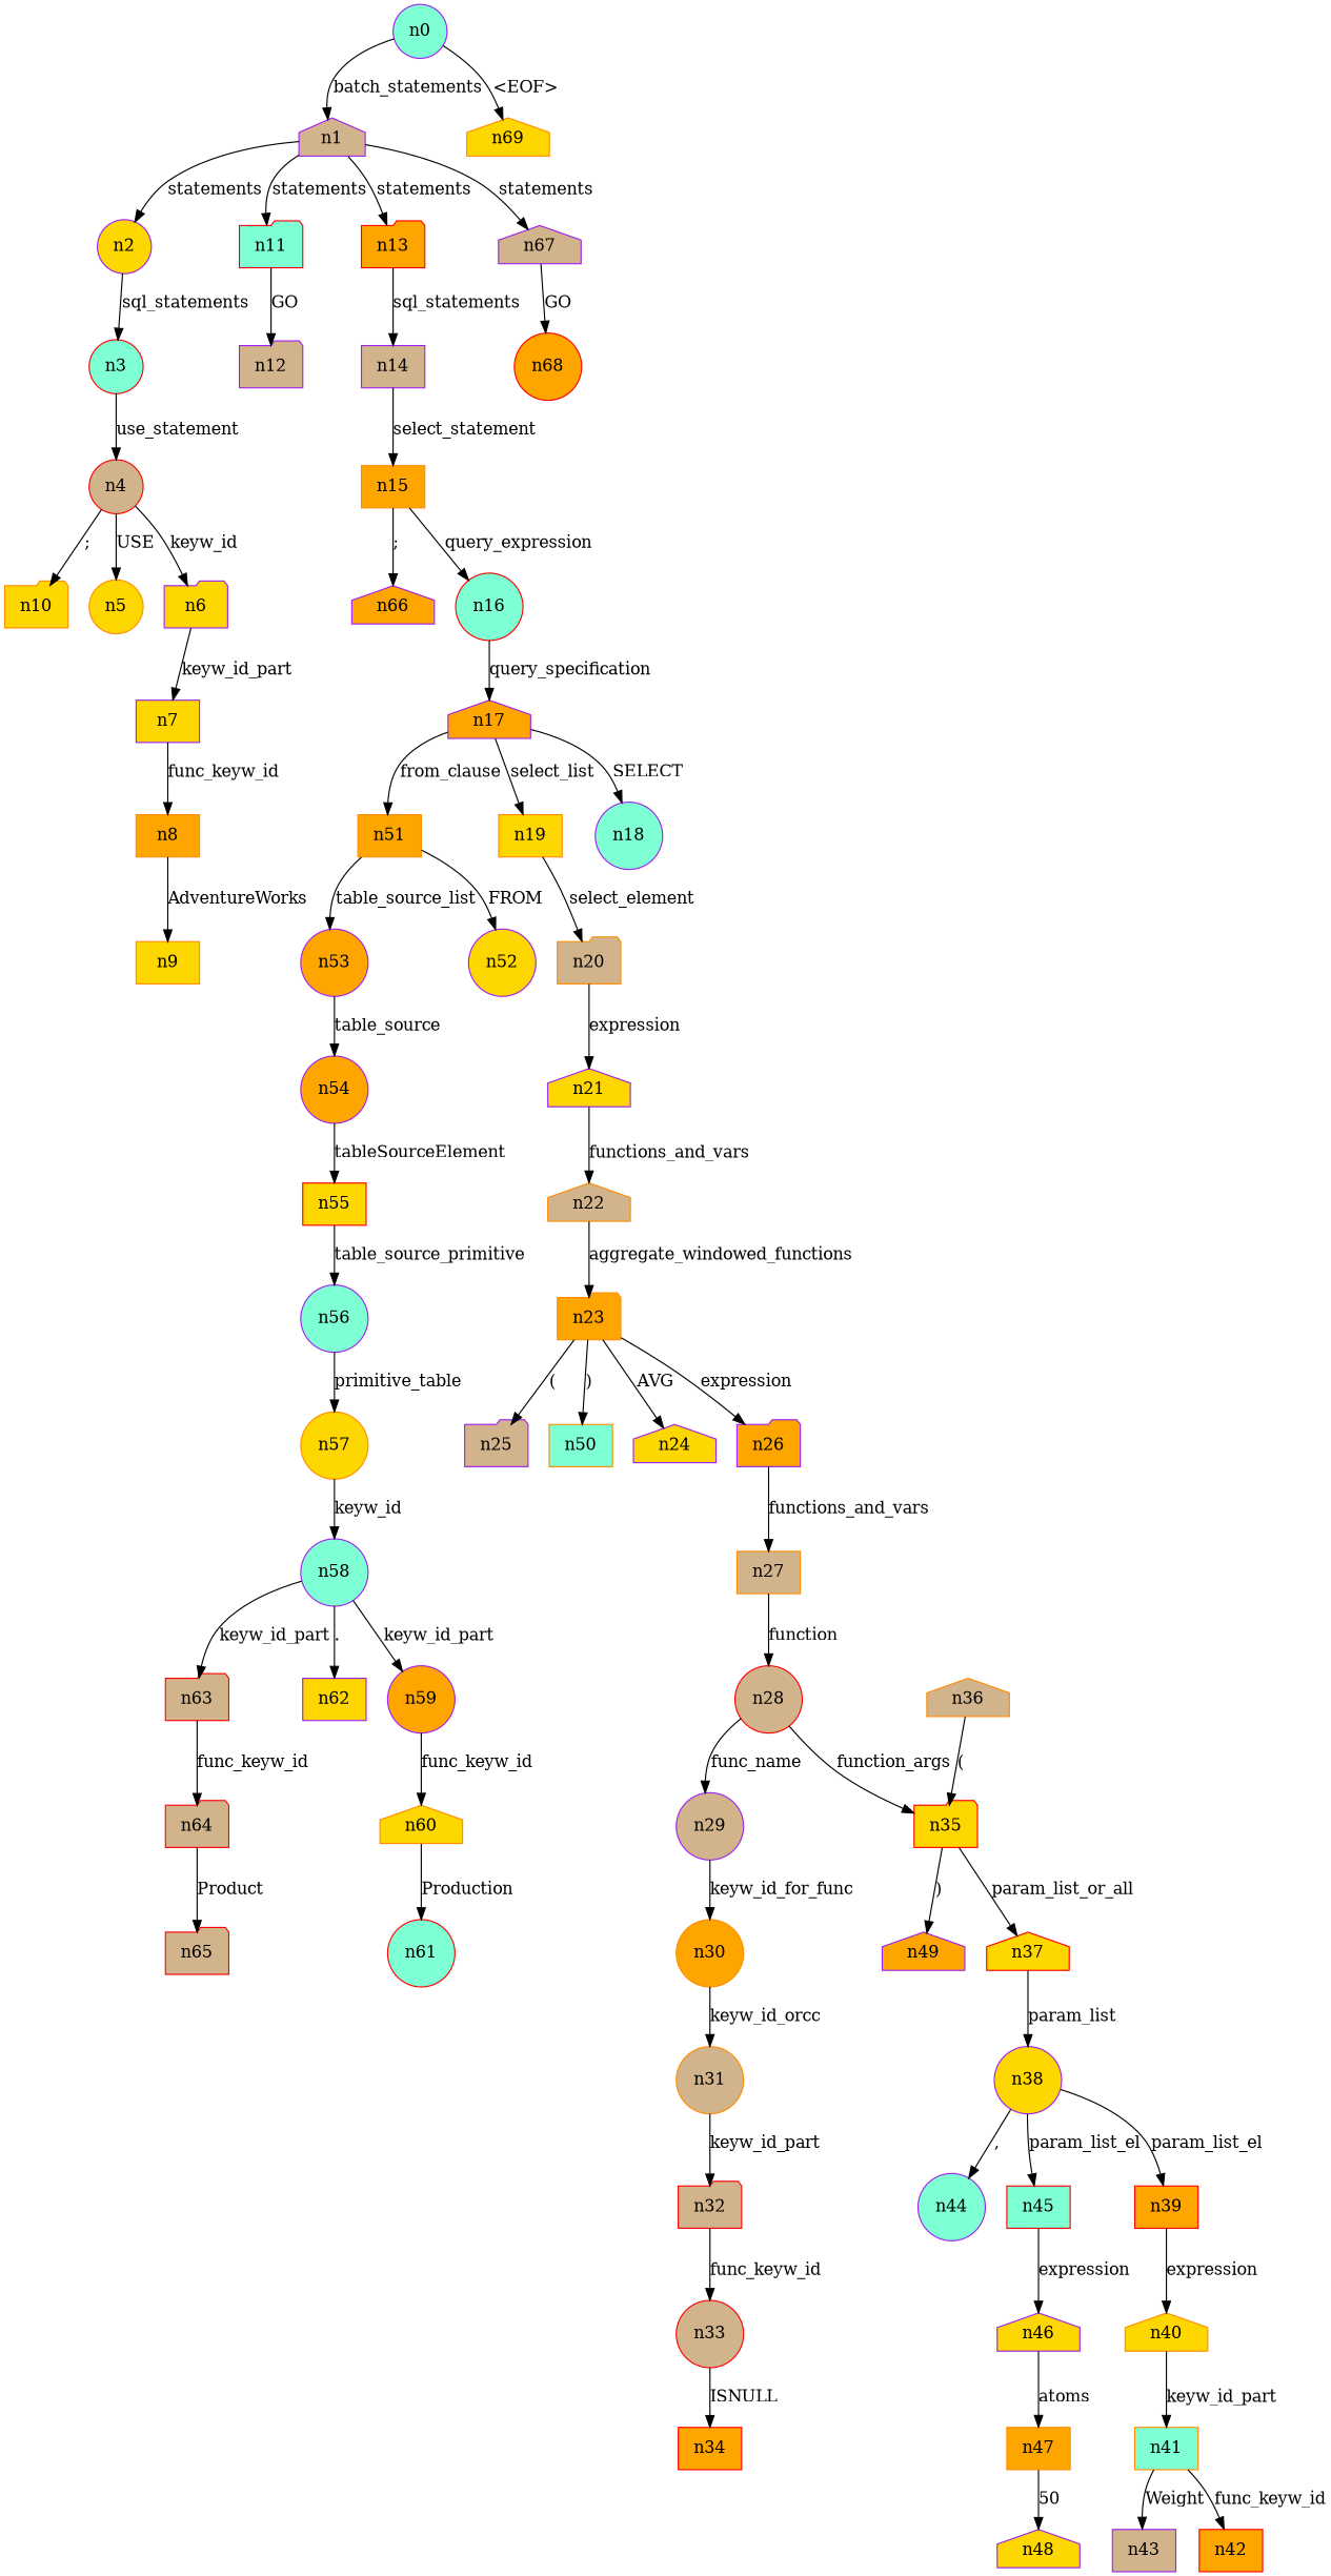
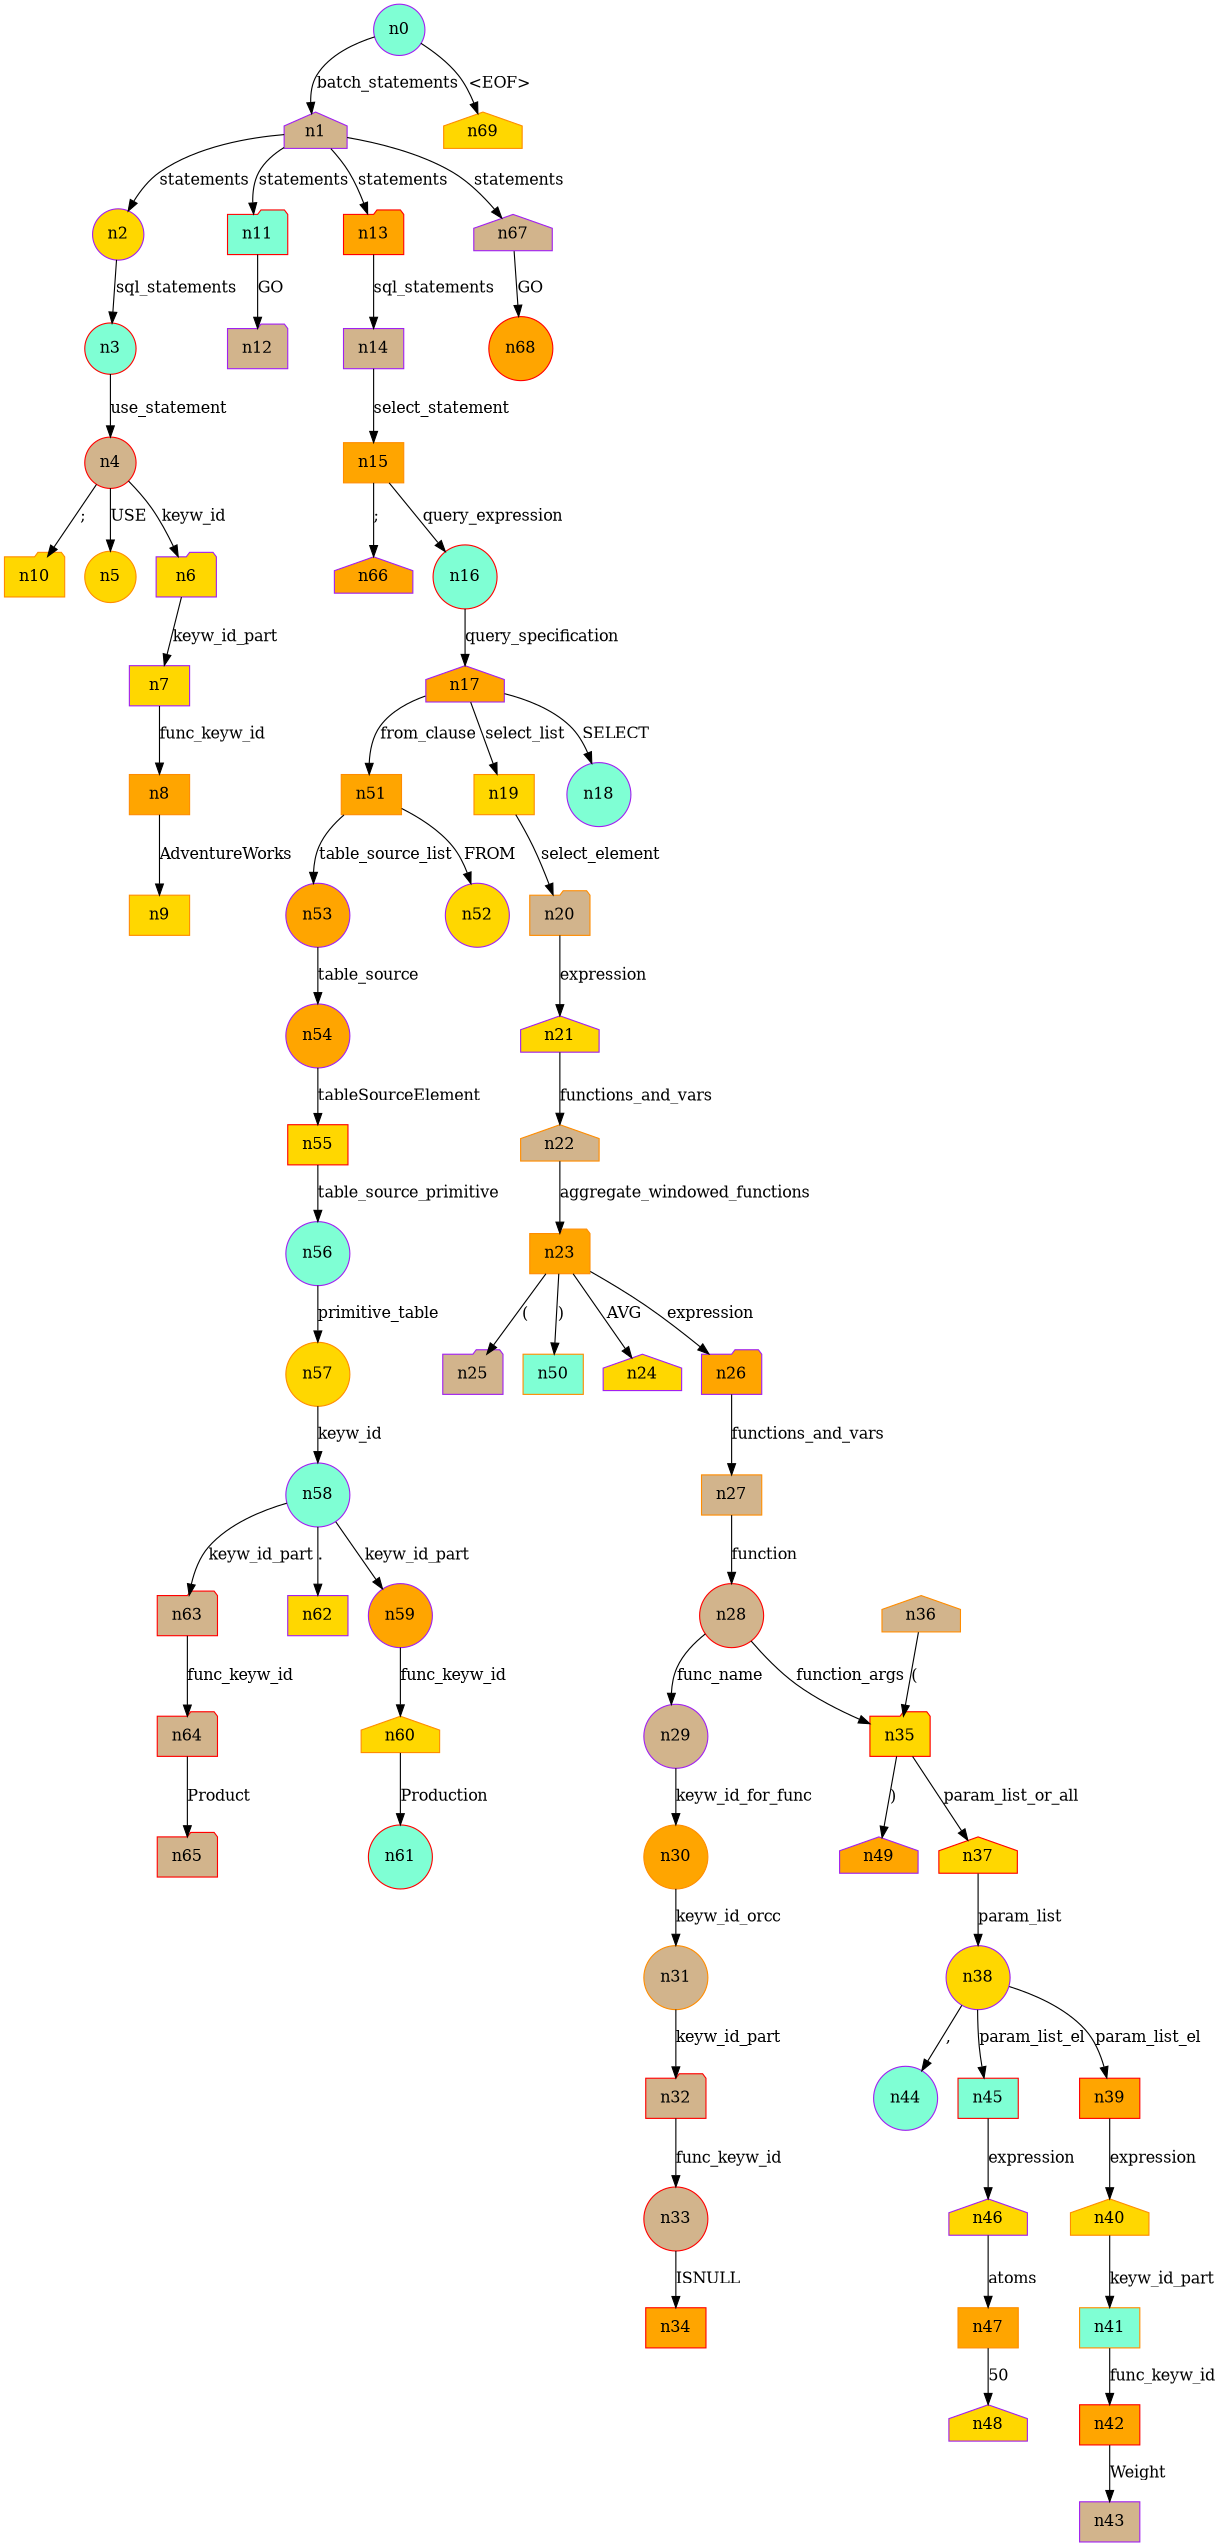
  digraph {
    node [color=purple fillcolor=gold shape=circle style=filled]
    n0 [fillcolor=aquamarine]
    n1 [fillcolor=tan shape=house]
    n69 [color=darkorange shape=house]
    n2
    n11 [color=red fillcolor=aquamarine shape=folder]
    n13 [color=red fillcolor=orange shape=folder]
    n67 [fillcolor=tan shape=house]
    n3 [color=red fillcolor=aquamarine]
    n12 [fillcolor=tan shape=folder]
    n14 [fillcolor=tan shape=box]
    n68 [color=red fillcolor=orange]
    n4 [color=red fillcolor=tan]
    n5 [color=darkorange]
    n6 [shape=folder]
    n10 [color=darkorange shape=folder]
    n7 [shape=box]
    n8 [color=darkorange fillcolor=orange shape=box]
    n9 [color=darkorange shape=box]
    n15 [color=darkorange fillcolor=orange shape=box]
    n16 [color=red fillcolor=aquamarine]
    n66 [fillcolor=orange shape=house]
    n17 [fillcolor=orange shape=house]
    n18 [fillcolor=aquamarine]
    n19 [color=darkorange shape=box]
    n51 [color=darkorange fillcolor=orange shape=box]
    n20 [color=darkorange fillcolor=tan shape=folder]
    n52
    n53 [fillcolor=orange]
    n21 [shape=house]
    n22 [color=darkorange fillcolor=tan shape=house]
    n23 [color=darkorange fillcolor=orange shape=folder]
    n24 [shape=house]
    n25 [fillcolor=tan shape=folder]
    n26 [fillcolor=orange shape=folder]
    n50 [color=darkorange fillcolor=aquamarine shape=box]
    n27 [color=darkorange fillcolor=tan shape=box]
    n28 [color=red fillcolor=tan]
    n29 [fillcolor=tan]
    n35 [color=red shape=folder]
    n30 [color=darkorange fillcolor=orange]
    n37 [color=red shape=house]
    n49 [fillcolor=orange shape=house]
    n31 [color=darkorange fillcolor=tan]
    n32 [color=red fillcolor=tan shape=folder]
    n33 [color=red fillcolor=tan]
    n34 [color=red fillcolor=orange shape=box]
    n36 [color=darkorange fillcolor=tan shape=house]
    n38
    n39 [color=red fillcolor=orange shape=box]
    n44 [fillcolor=aquamarine]
    n45 [color=red fillcolor=aquamarine shape=box]
    n40 [color=darkorange shape=house]
    n46 [shape=house]
    n41 [color=darkorange fillcolor=aquamarine shape=box]
    n42 [color=red fillcolor=orange shape=box]
    n43 [fillcolor=tan shape=box]
    n47 [color=darkorange fillcolor=orange shape=box]
    n48 [shape=house]
    n54 [fillcolor=orange]
    n55 [color=red shape=box]
    n56 [fillcolor=aquamarine]
    n57 [color=darkorange]
    n58 [fillcolor=aquamarine]
    n59 [fillcolor=orange]
    n62 [shape=box]
    n63 [color=red fillcolor=tan shape=folder]
    n60 [color=darkorange shape=house]
    n64 [color=red fillcolor=tan shape=folder]
    n61 [color=red fillcolor=aquamarine]
    n65 [color=red fillcolor=tan shape=folder]
    n0 -> n1 [label=batch_statements]
    n0 -> n69 [label="<EOF>"]
    n1 -> n2 [label=statements]
    n1 -> n11 [label=statements]
    n1 -> n13 [label=statements]
    n1 -> n67 [label=statements]
    n2 -> n3 [label=sql_statements]
    n11 -> n12 [label=GO]
    n13 -> n14 [label=sql_statements]
    n67 -> n68 [label=GO]
    n3 -> n4 [label=use_statement]
    n14 -> n15 [label=select_statement]
    n4 -> n5 [label=USE]
    n4 -> n6 [label=keyw_id]
    n4 -> n10 [label=";"]
    n6 -> n7 [label=keyw_id_part]
    n7 -> n8 [label=func_keyw_id]
    n8 -> n9 [label=AdventureWorks]
    n15 -> n16 [label=query_expression]
    n15 -> n66 [label=";"]
    n16 -> n17 [label=query_specification]
    n17 -> n18 [label=SELECT]
    n17 -> n19 [label=select_list]
    n17 -> n51 [label=from_clause]
    n19 -> n20 [label=select_element]
    n51 -> n52 [label=FROM]
    n51 -> n53 [label=table_source_list]
    n20 -> n21 [label=expression]
    n53 -> n54 [label=table_source]
    n21 -> n22 [label=functions_and_vars]
    n22 -> n23 [label=aggregate_windowed_functions]
    n23 -> n24 [label=AVG]
    n23 -> n25 [label="("]
    n23 -> n26 [label=expression]
    n23 -> n50 [label=")"]
    n26 -> n27 [label=functions_and_vars]
    n27 -> n28 [label=function]
    n28 -> n29 [label=func_name]
    n28 -> n35 [label=function_args]
    n29 -> n30 [label=keyw_id_for_func]
    n35 -> n37 [label=param_list_or_all]
    n35 -> n49 [label=")"]
    n30 -> n31 [label=keyw_id_orcc]
    n37 -> n38 [label=param_list]
    n31 -> n32 [label=keyw_id_part]
    n32 -> n33 [label=func_keyw_id]
    n33 -> n34 [label=ISNULL]
    n36 -> n35 [label="("]
    n38 -> n39 [label=param_list_el]
    n38 -> n44 [label=","]
    n38 -> n45 [label=param_list_el]
    n39 -> n40 [label=expression]
    n45 -> n46 [label=expression]
    n40 -> n41 [label=keyw_id_part]
    n46 -> n47 [label=atoms]
    n41 -> n42 [label=func_keyw_id]
-   n41 -> n43 [label=Weight]
+   n42 -> n43 [label=Weight]
    n47 -> n48 [label=50]
    n54 -> n55 [label=tableSourceElement]
    n55 -> n56 [label=table_source_primitive]
    n56 -> n57 [label=primitive_table]
    n57 -> n58 [label=keyw_id]
    n58 -> n59 [label=keyw_id_part]
    n58 -> n62 [label="."]
    n58 -> n63 [label=keyw_id_part]
    n59 -> n60 [label=func_keyw_id]
    n63 -> n64 [label=func_keyw_id]
    n60 -> n61 [label=Production]
    n64 -> n65 [label=Product]
  }
